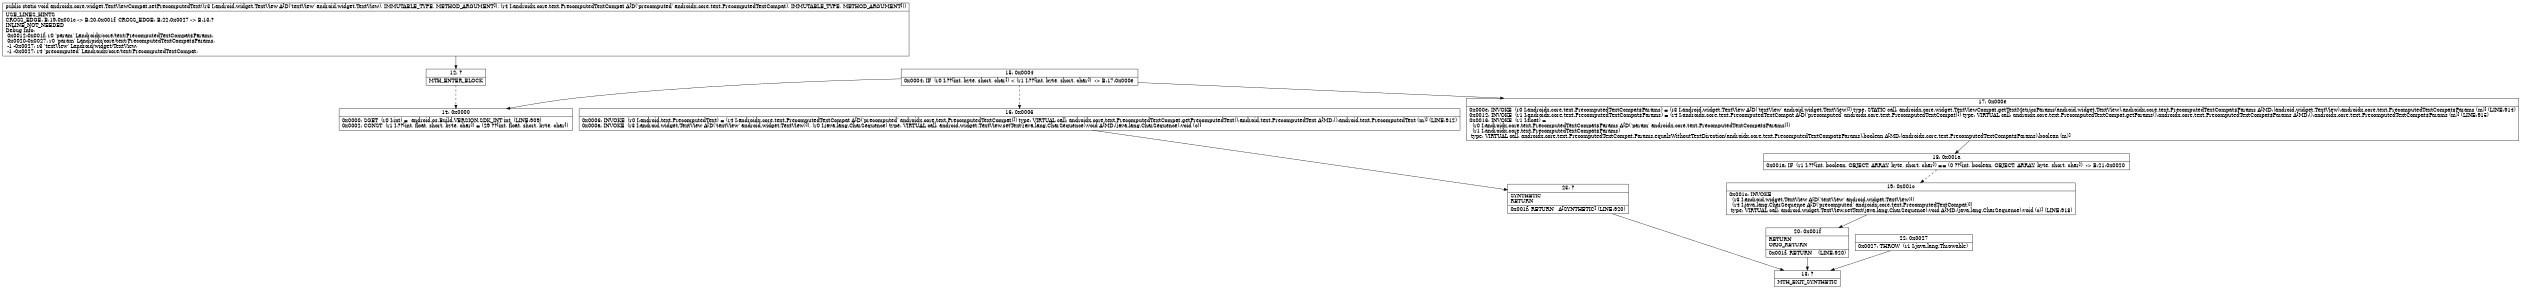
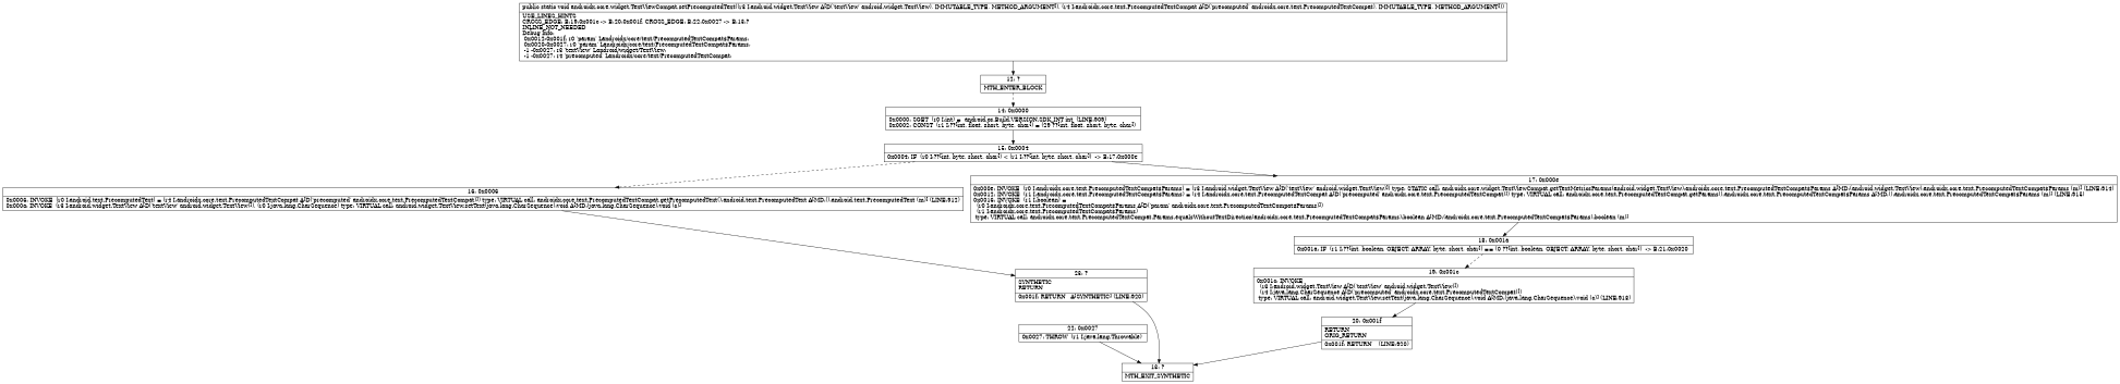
  digraph {
    node [shape=record]
    n1 [label="{12\:\ ?|MTH_ENTER_BLOCK\l}"]
    n2 [label="{14\:\ 0x0000|0x0000: SGET  (r0 I:int) =  android.os.Build.VERSION.SDK_INT int  (LINE:909)\l0x0002: CONST  (r1 I:??[int, float, short, byte, char]) = (29 ??[int, float, short, byte, char]) \l}"]
    n3 [label="{15\:\ 0x0004|0x0004: IF  (r0 I:??[int, byte, short, char]) \< (r1 I:??[int, byte, short, char])  \-\> B:17:0x000e \l}"]
    n4 [label="{16\:\ 0x0006|0x0006: INVOKE  (r0 I:android.text.PrecomputedText) = (r4 I:androidx.core.text.PrecomputedTextCompat A[D('precomputed' androidx.core.text.PrecomputedTextCompat)]) type: VIRTUAL call: androidx.core.text.PrecomputedTextCompat.getPrecomputedText():android.text.PrecomputedText A[MD:():android.text.PrecomputedText (m)] (LINE:912)\l0x000a: INVOKE  (r3 I:android.widget.TextView A[D('textView' android.widget.TextView)]), (r0 I:java.lang.CharSequence) type: VIRTUAL call: android.widget.TextView.setText(java.lang.CharSequence):void A[MD:(java.lang.CharSequence):void (c)]\l}"]
-   n5 [label="{17\:\ 0x000e|0x000e: INVOKE  (r0 I:androidx.core.text.PrecomputedTextCompat$Params) = (r3 I:android.widget.TextView A[D('textView' android.widget.TextView)]) type: STATIC call: androidx.core.widget.TextViewCompat.getTextMetricsParams(android.widget.TextView):androidx.core.text.PrecomputedTextCompat$Params A[MD:(android.widget.TextView):androidx.core.text.PrecomputedTextCompat$Params (m)] (LINE:914)\l0x0012: INVOKE  (r1 I:androidx.core.text.PrecomputedTextCompat$Params) = (r4 I:androidx.core.text.PrecomputedTextCompat A[D('precomputed' androidx.core.text.PrecomputedTextCompat)]) type: VIRTUAL call: androidx.core.text.PrecomputedTextCompat.getParams():androidx.core.text.PrecomputedTextCompat$Params A[MD:():androidx.core.text.PrecomputedTextCompat$Params (m)] (LINE:915)\l0x0016: INVOKE  (r1 I:float) = \l  (r0 I:androidx.core.text.PrecomputedTextCompat$Params A[D('param' androidx.core.text.PrecomputedTextCompat$Params)])\l  (r1 I:androidx.core.text.PrecomputedTextCompat$Params)\l type: VIRTUAL call: androidx.core.text.PrecomputedTextCompat.Params.equalsWithoutTextDirection(androidx.core.text.PrecomputedTextCompat$Params):boolean A[MD:(androidx.core.text.PrecomputedTextCompat$Params):boolean (m)]\l}"]
+   n5 [label="{17\:\ 0x000e|0x000e: INVOKE  (r0 I:androidx.core.text.PrecomputedTextCompat$Params) = (r3 I:android.widget.TextView A[D('textView' android.widget.TextView)]) type: STATIC call: androidx.core.widget.TextViewCompat.getTextMetricsParams(android.widget.TextView):androidx.core.text.PrecomputedTextCompat$Params A[MD:(android.widget.TextView):androidx.core.text.PrecomputedTextCompat$Params (m)] (LINE:914)\l0x0012: INVOKE  (r1 I:androidx.core.text.PrecomputedTextCompat$Params) = (r4 I:androidx.core.text.PrecomputedTextCompat A[D('precomputed' androidx.core.text.PrecomputedTextCompat)]) type: VIRTUAL call: androidx.core.text.PrecomputedTextCompat.getParams():androidx.core.text.PrecomputedTextCompat$Params A[MD:():androidx.core.text.PrecomputedTextCompat$Params (m)] (LINE:915)\l0x0016: INVOKE  (r1 I:boolean) = \l  (r0 I:androidx.core.text.PrecomputedTextCompat$Params A[D('param' androidx.core.text.PrecomputedTextCompat$Params)])\l  (r1 I:androidx.core.text.PrecomputedTextCompat$Params)\l type: VIRTUAL call: androidx.core.text.PrecomputedTextCompat.Params.equalsWithoutTextDirection(androidx.core.text.PrecomputedTextCompat$Params):boolean A[MD:(androidx.core.text.PrecomputedTextCompat$Params):boolean (m)]\l}"]
    n6 [label="{23\:\ ?|SYNTHETIC\lRETURN\l|0x001f: RETURN   A[SYNTHETIC] (LINE:920)\l}"]
    n7 [label="{18\:\ 0x001a|0x001a: IF  (r1 I:??[int, boolean, OBJECT, ARRAY, byte, short, char]) == (0 ??[int, boolean, OBJECT, ARRAY, byte, short, char])  \-\> B:21:0x0020 \l}"]
    n8 [label="{13\:\ ?|MTH_EXIT_SYNTHETIC\l}"]
    n9 [label="{19\:\ 0x001c|0x001c: INVOKE  \l  (r3 I:android.widget.TextView A[D('textView' android.widget.TextView)])\l  (r4 I:java.lang.CharSequence A[D('precomputed' androidx.core.text.PrecomputedTextCompat)])\l type: VIRTUAL call: android.widget.TextView.setText(java.lang.CharSequence):void A[MD:(java.lang.CharSequence):void (c)] (LINE:918)\l}"]
    n10 [label="{20\:\ 0x001f|RETURN\lORIG_RETURN\l|0x001f: RETURN    (LINE:920)\l}"]
    n11 [label="{22\:\ 0x0027|0x0027: THROW  (r1 I:java.lang.Throwable) \l}"]
    n12 [label="{public static void androidx.core.widget.TextViewCompat.setPrecomputedText((r3 I:android.widget.TextView A[D('textView' android.widget.TextView), IMMUTABLE_TYPE, METHOD_ARGUMENT]), (r4 I:androidx.core.text.PrecomputedTextCompat A[D('precomputed' androidx.core.text.PrecomputedTextCompat), IMMUTABLE_TYPE, METHOD_ARGUMENT]))  | USE_LINES_HINTS\lCROSS_EDGE: B:19:0x001c \-\> B:20:0x001f, CROSS_EDGE: B:22:0x0027 \-\> B:13:?\lINLINE_NOT_NEEDED\lDebug Info:\l  0x0012\-0x001f: r0 'param' Landroidx\/core\/text\/PrecomputedTextCompat$Params;\l  0x0020\-0x0027: r0 'param' Landroidx\/core\/text\/PrecomputedTextCompat$Params;\l  \-1 \-0x0027: r3 'textView' Landroid\/widget\/TextView;\l  \-1 \-0x0027: r4 'precomputed' Landroidx\/core\/text\/PrecomputedTextCompat;\l}"]
    n1 -> n2 [style=dashed]
-   n3 -> n2
+   n2 -> n3
    n3 -> n4 [style=dashed]
    n3 -> n5
    n4 -> n6
    n5 -> n7
    n6 -> n8
    n7 -> n9 [style=dashed]
    n9 -> n10
    n10 -> n8
    n11 -> n8
    n12 -> n1
  }
